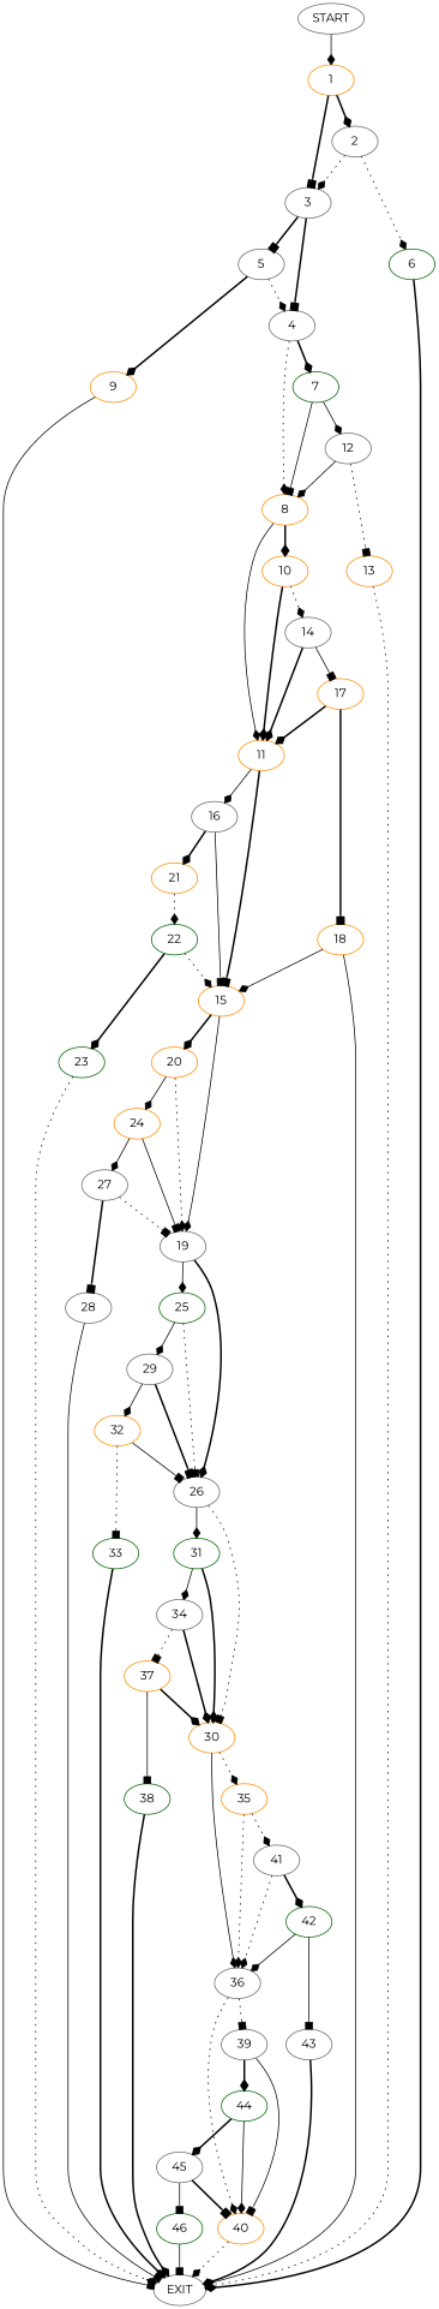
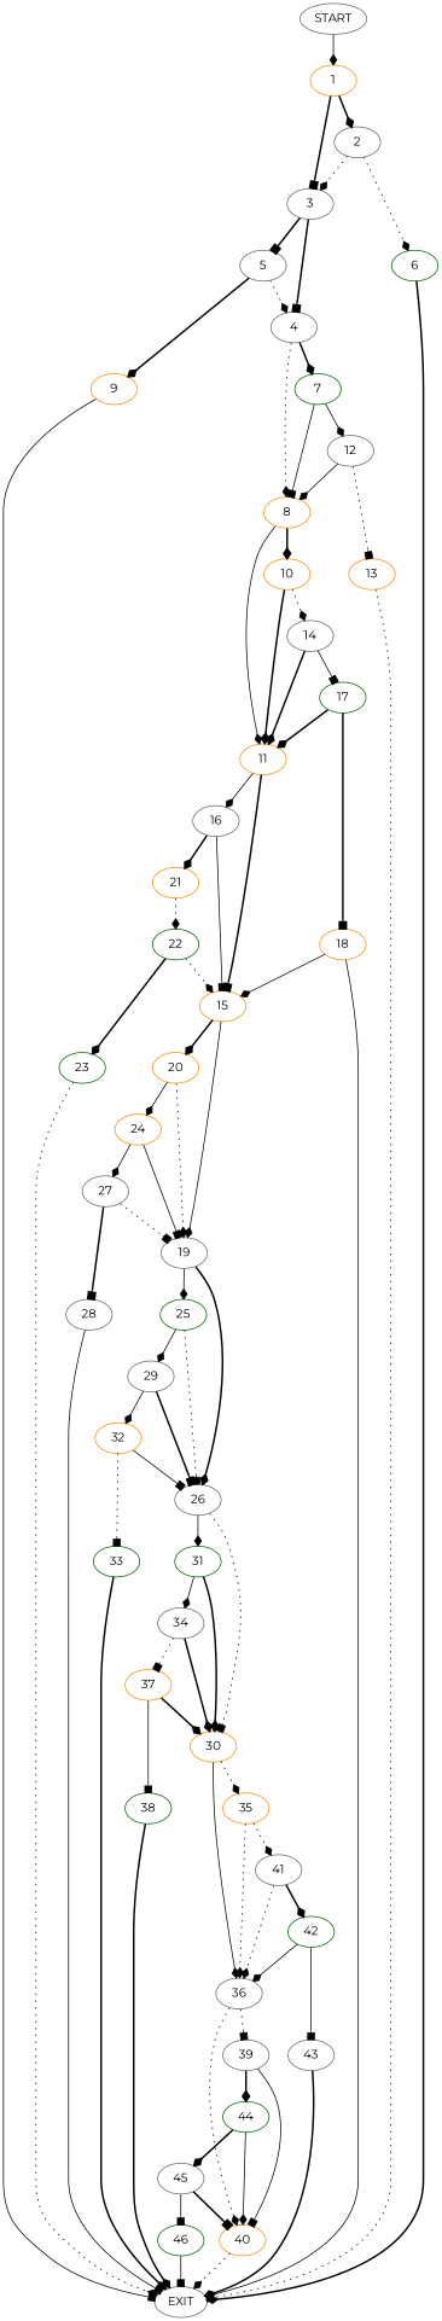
  digraph {
    fontname=Montserrat
    node [color=gray40 fontname=Montserrat]
    edge [arrowhead=diamond fontname=Montserrat style=solid]
    n1 [label=START]
    1 [color=darkorange]
    2
    3
    n5 [label=EXIT]
    6 [color=darkgreen]
    4
    5
    7 [color=darkgreen]
    8 [color=darkorange]
    9 [color=darkorange]
    12
    10 [color=darkorange]
    11 [color=darkorange]
    13 [color=darkorange]
    14
    15 [color=darkorange]
    16
-   17 [color=darkorange]
+   17 [color=darkgreen]
    19
    20 [color=darkorange]
    21 [color=darkorange]
    18 [color=darkorange]
    25 [color=darkgreen]
    26
    24 [color=darkorange]
    22 [color=darkgreen]
    29
    30 [color=darkorange]
    31 [color=darkgreen]
    27
    23 [color=darkgreen]
    28
    32 [color=darkorange]
    35 [color=darkorange]
    36
    34
    33 [color=darkgreen]
    41
    39
    40 [color=darkorange]
    37 [color=darkorange]
    38 [color=darkgreen]
    42 [color=darkgreen]
    44 [color=darkgreen]
    45
    43
    46 [color=darkgreen]
    n1 -> 1
    1 -> 2 [style=bold]
    1 -> 3 [arrowhead=box style=bold]
    2 -> 3 [style=dotted]
    2 -> 6 [style=dotted]
    3 -> 4 [arrowhead=box style=bold]
    3 -> 5 [arrowhead=box style=bold]
    6 -> n5 [style=bold]
    4 -> 7 [style=bold]
    4 -> 8 [style=dotted]
    5 -> 4 [style=dotted]
    5 -> 9 [style=bold]
    7 -> 8 [arrowhead=box]
    7 -> 12
    8 -> 10 [style=bold]
    8 -> 11
    9 -> n5 [arrowhead=box]
    12 -> 8
    12 -> 13 [arrowhead=box style=dotted]
    10 -> 11 [style=bold]
    10 -> 14 [style=dotted]
    11 -> 15 [arrowhead=box style=bold]
    11 -> 16
    13 -> n5 [arrowhead=box style=dotted]
    14 -> 11 [style=bold]
    14 -> 17 [arrowhead=box]
    15 -> 19
    15 -> 20 [style=bold]
    16 -> 15 [arrowhead=box]
    16 -> 21 [style=bold]
    17 -> 11 [style=bold]
    17 -> 18 [arrowhead=box style=bold]
    19 -> 25
    19 -> 26 [style=bold]
    20 -> 19 [style=dotted]
    20 -> 24
    21 -> 22 [style=dotted]
    18 -> n5
    18 -> 15
    25 -> 26 [arrowhead=box style=dotted]
    25 -> 29
    26 -> 30 [arrowhead=box style=dotted]
    26 -> 31
    24 -> 19 [arrowhead=box]
    24 -> 27
    22 -> 15 [style=dotted]
    22 -> 23 [style=bold]
    29 -> 26 [arrowhead=box style=bold]
    29 -> 32
    30 -> 35 [style=dotted]
    30 -> 36
    31 -> 30 [style=bold]
    31 -> 34
    27 -> 19 [arrowhead=box style=dotted]
    27 -> 28 [arrowhead=box style=bold]
    23 -> n5 [style=dotted]
    28 -> n5 [arrowhead=box]
    32 -> 26 [arrowhead=box]
    32 -> 33 [arrowhead=box style=dotted]
    35 -> 36 [style=dotted]
    35 -> 41 [style=dotted]
    36 -> 39 [arrowhead=box style=dotted]
    36 -> 40 [style=dotted]
    34 -> 30 [style=bold]
    34 -> 37 [arrowhead=box style=dotted]
    33 -> n5 [style=bold]
    41 -> 36 [style=dotted]
    41 -> 42 [style=bold]
    39 -> 40 [arrowhead=box]
    39 -> 44 [style=bold]
    40 -> n5 [style=dotted]
    37 -> 30 [style=bold]
    37 -> 38 [arrowhead=box]
    38 -> n5 [style=bold]
    42 -> 36
    42 -> 43 [arrowhead=box]
    44 -> 40
    44 -> 45 [style=bold]
    45 -> 40 [arrowhead=box style=bold]
    45 -> 46 [arrowhead=box]
    43 -> n5 [style=bold]
    46 -> n5 [arrowhead=box]
  }
